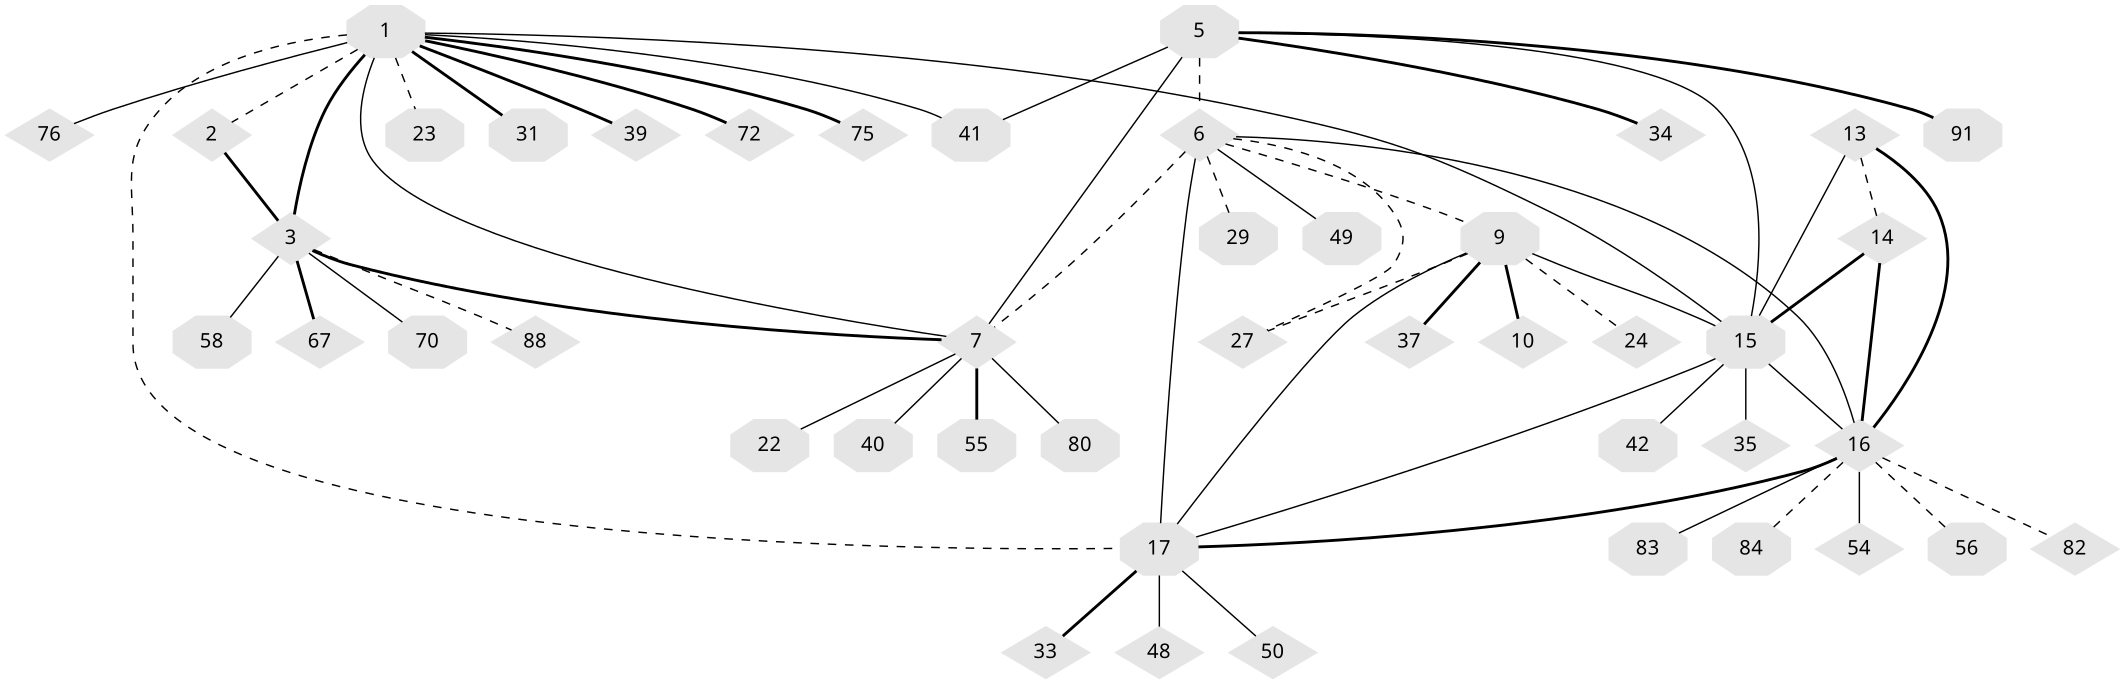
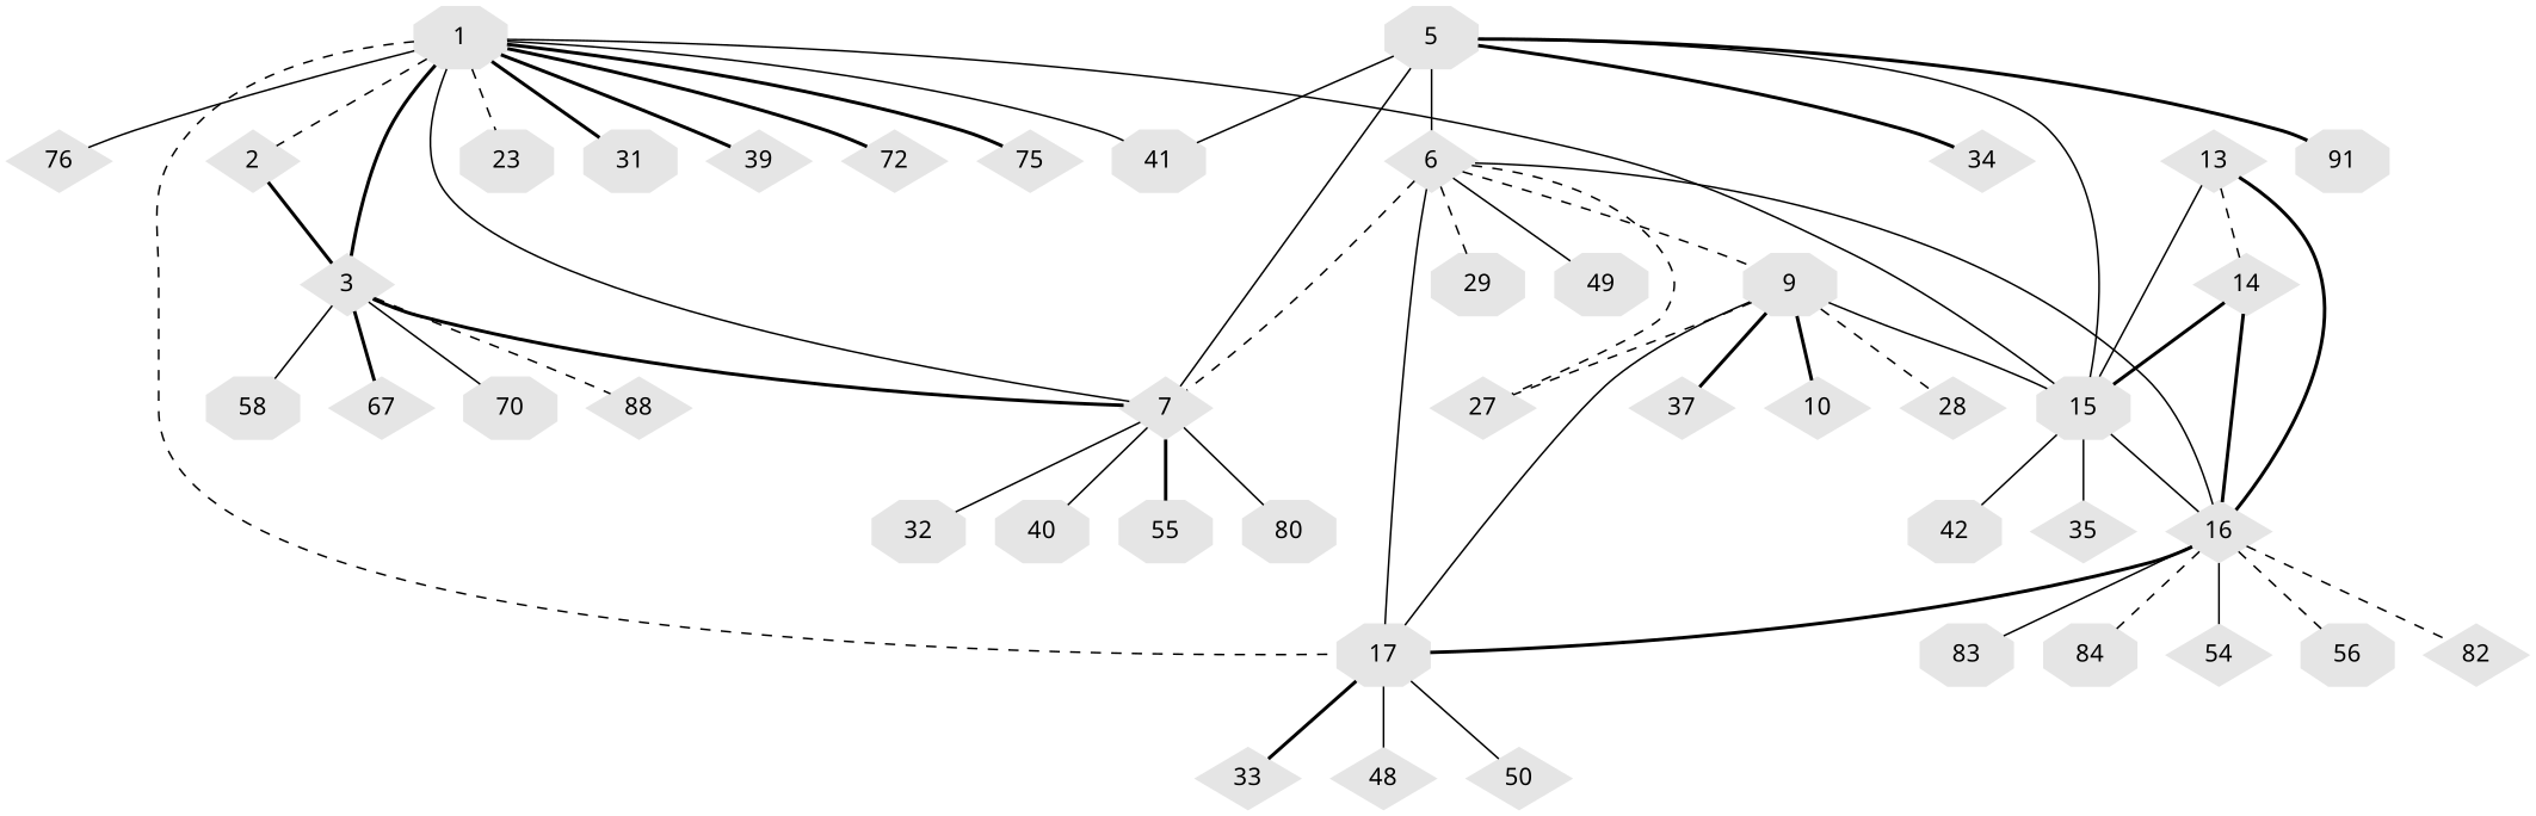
  graph {
    fontname="Noto Sans"
    node [color=gray90 fontname="Noto Sans" shape=diamond style=filled]
    edge [fontname="Noto Sans" style=solid]
    1 [shape=octagon super="+4"]
    2
    3
    7 [super="+46"]
    15 [shape=octagon super="+43"]
    17 [shape=octagon super="+19+71+51+68+78+89+61"]
    23 [shape=octagon super="+26+44"]
    31 [shape=octagon]
    39
    41 [shape=octagon]
    72
    75
    76
    58 [shape=octagon]
    67
    70 [shape=octagon]
    88
-   22 [shape=octagon]
+   22 [shape=octagon label=32]
    40 [shape=octagon]
    55 [shape=octagon]
    80 [shape=octagon]
    9 [shape=octagon super="+11+64+73"]
    27
    10 [super="+32+38+52+45"]
-   24
+   24 [label=28]
    37
    35
    16
    42 [shape=octagon]
    33
    48
    50
    5 [shape=octagon super="+8"]
    6 [super="+28+21+18+66"]
    34
    91 [shape=octagon]
    29 [shape=octagon]
    49 [shape=octagon]
    54
    56 [shape=octagon]
    82
    83 [shape=octagon]
    84 [shape=octagon]
    13 [super="+25"]
    14
    1 -- 2 [style=dashed weight=2]
    1 -- 3 [style=bold weight=2]
    1 -- 7
    1 -- 15
    1 -- 17 [style=dashed]
    1 -- 23 [style=dashed]
    1 -- 31 [style=bold]
    1 -- 39 [style=bold]
    1 -- 41
    1 -- 72 [style=bold]
    1 -- 75 [style=bold]
    1 -- 76
    2 -- 3 [style=bold]
    3 -- 7 [style=bold]
    3 -- 58
    3 -- 67 [style=bold]
    3 -- 70
    3 -- 88 [style=dashed]
    7 -- 22
    7 -- 40
    7 -- 55 [style=bold]
    7 -- 80
-   15 -- 17
    15 -- 35
    15 -- 16
    15 -- 42
    17 -- 33 [style=bold]
    17 -- 48
    17 -- 50
    9 -- 15
    9 -- 17 [weight=2]
    9 -- 27 [style=dashed]
    9 -- 10 [style=bold weight=3]
    9 -- 24 [style=dashed]
    9 -- 37 [style=bold]
    16 -- 17 [style=bold]
    16 -- 54
    16 -- 56 [style=dashed]
    16 -- 82 [style=dashed]
    16 -- 83
    16 -- 84 [style=dashed]
    5 -- 7 [weight=2]
    5 -- 15
    5 -- 41
-   5 -- 6 [style=dashed weight=2]
+   5 -- 6 [weight=2]
    5 -- 34 [style=bold]
    5 -- 91 [style=bold]
    6 -- 7 [style=dashed]
    6 -- 17 [weight=4]
    6 -- 9 [style=dashed]
    6 -- 27 [style=dashed]
    6 -- 16
    6 -- 29 [style=dashed]
    6 -- 49
    13 -- 15
    13 -- 16 [style=bold]
    13 -- 14 [style=dashed]
    14 -- 15 [style=bold]
    14 -- 16 [style=bold]
  }
